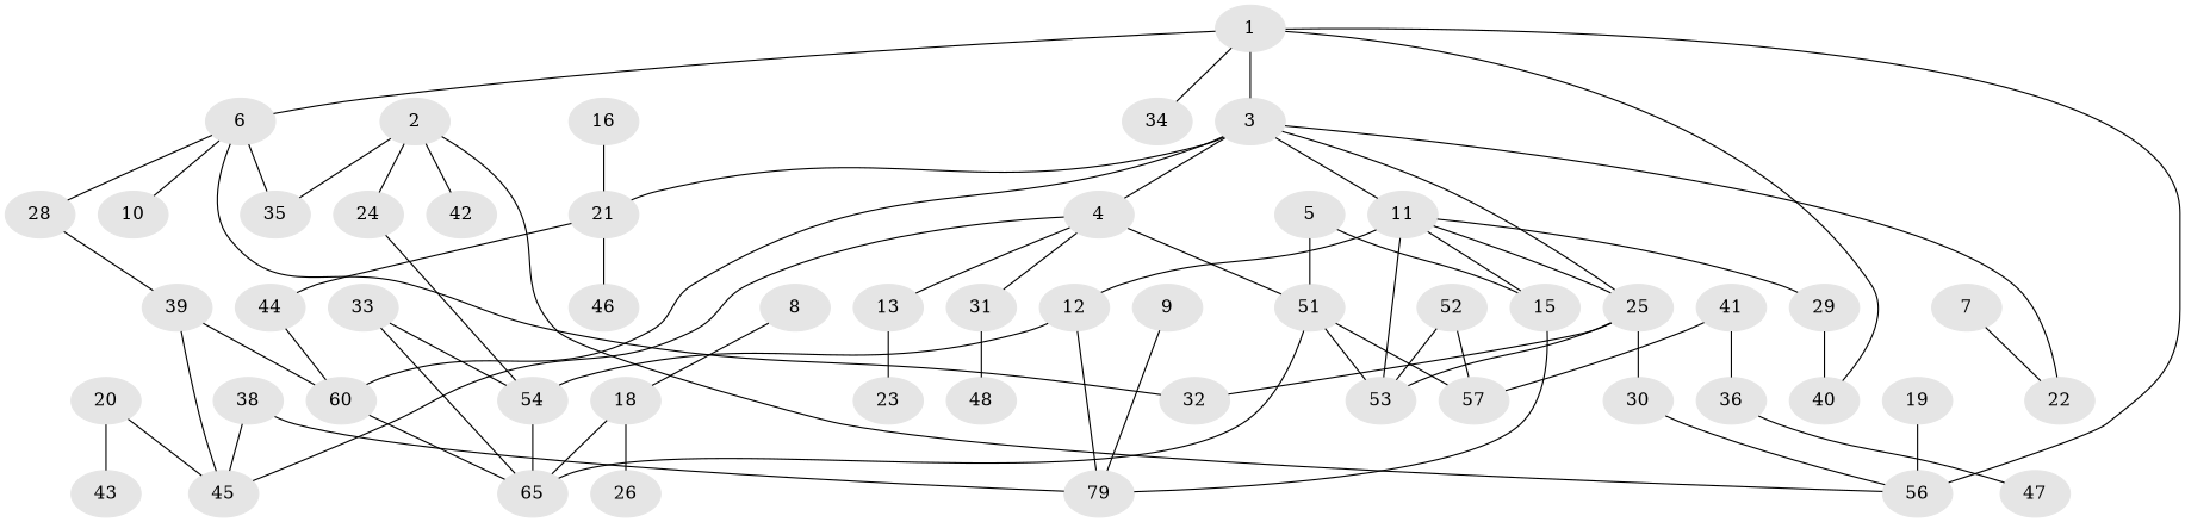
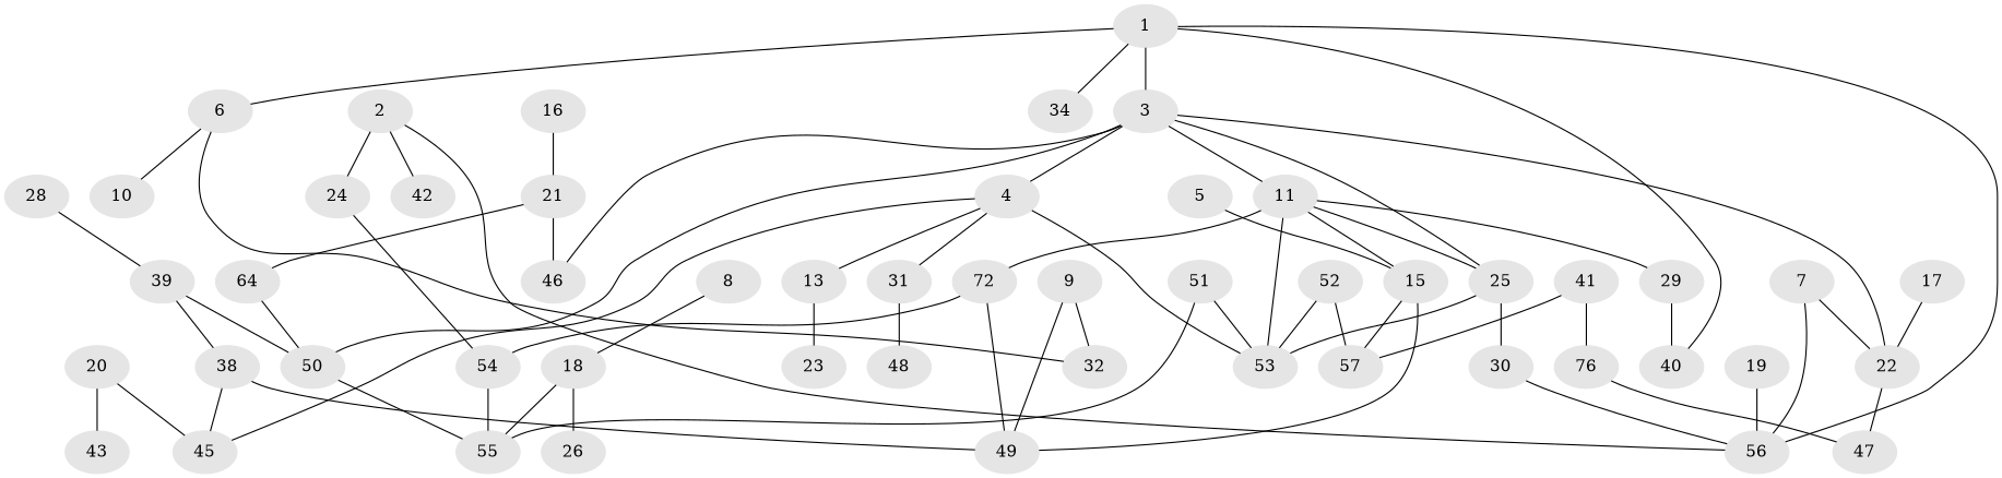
  graph {
    node [color=gray90 style=filled]
    edge [weight=1.0]
    1
    3
    6
    34
    40
    56
    4
    11
    21
    22
    25
-   50 [label=60]
-   35
+   50
    10
    28
    32
    2
    24
    42
    54
    13
    31
    45
    53
    15
-   12
+   12 [label=72]
    29
-   44
+   44 [label=64]
    46
    47
    30
-   55 [label=65]
+   55
    23
    48
-   36
+   36 [label=76]
    5
    51
-   49 [label=79]
+   49
    57
    39
    7
    8
    18
    26
    9
    16
+   17
    19
    20
    43
-   33
    38
    41
    52
    1 -- 3
    1 -- 6
    1 -- 34
    1 -- 40
    1 -- 56
    3 -- 4
    3 -- 11
-   3 -- 21
+   3 -- 46
    3 -- 22
    3 -- 25
    3 -- 50
-   6 -- 35 [weight=2.0]
    6 -- 10
-   6 -- 28
    6 -- 32
    4 -- 13
    4 -- 31
    4 -- 45
-   4 -- 51
+   4 -- 53
    11 -- 25
    11 -- 53 [weight=2.0]
    11 -- 15
    11 -- 12
    11 -- 29
    21 -- 44
    21 -- 46
-   25 -- 32
+   22 -- 47
+   9 -- 32
    25 -- 53
    25 -- 30
    50 -- 55
    28 -- 39
    2 -- 56
-   2 -- 35
    2 -- 24
    2 -- 42
    24 -- 54
    54 -- 55
    13 -- 23
    31 -- 48
    15 -- 49
    12 -- 54
    12 -- 49
    29 -- 40
    44 -- 50
    30 -- 56
    36 -- 47
    5 -- 15
-   5 -- 51
    51 -- 53
    51 -- 55
-   51 -- 57
+   15 -- 57
    39 -- 50
-   39 -- 45
+   39 -- 38
+   7 -- 56
    7 -- 22
    8 -- 18
    18 -- 55
    18 -- 26
    9 -- 49
    16 -- 21
+   17 -- 22 [weight=2.0]
    19 -- 56
    20 -- 45
    20 -- 43
-   33 -- 54
-   33 -- 55
    38 -- 45
    38 -- 49
    41 -- 36
    41 -- 57
    52 -- 53
    52 -- 57
  }
